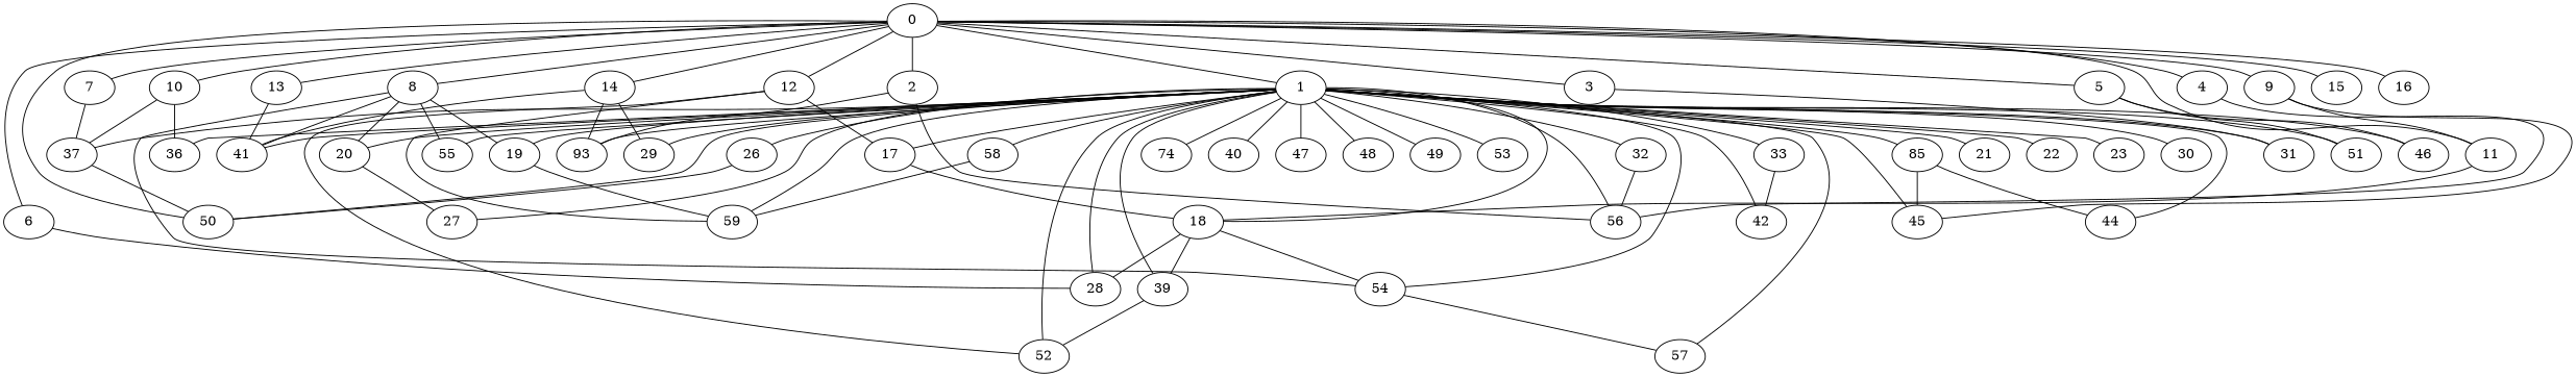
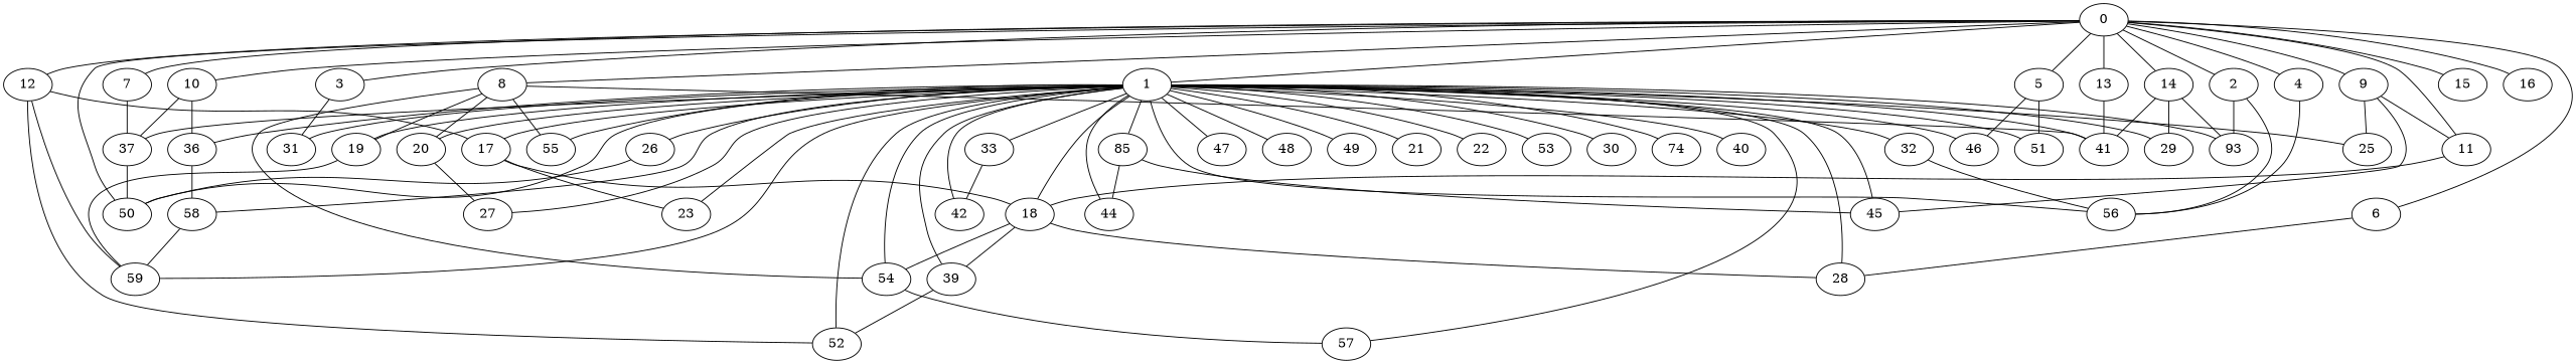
  graph {
    0
    1
    2
    3
    4
    5
    6
    7
    8
    9
    10
    11
    12
    13
    14
    15
    16
    50
    17
    18
    19
    20
    21
    22
    23
+   25
    26
    27
    28
    29
    30
    31
    32
    33
    n35 [label=74]
    n36 [label=85]
    36
    37
    39
    40
    41
    42
    n43 [label=93]
    44
    45
    46
    47
    48
    49
    51
    52
    53
    54
    55
    56
    57
    58
    59
    0 -- 1
    0 -- 2
    0 -- 3
    0 -- 4
    0 -- 5
    0 -- 6
    0 -- 7
    0 -- 8
    0 -- 9
    0 -- 10
    0 -- 11
    0 -- 12
    0 -- 13
    0 -- 14
    0 -- 15
    0 -- 16
    0 -- 50
    1 -- 50
    1 -- 17
    1 -- 18
    1 -- 19
    1 -- 20
    1 -- 21
    1 -- 22
    1 -- 23
+   1 -- 25
    1 -- 26
    1 -- 27
    1 -- 28
    1 -- 29
    1 -- 30
    1 -- 31
    1 -- 32
    1 -- 33
    1 -- n35
    1 -- n36
    1 -- 36
    1 -- 37
    1 -- 39
    1 -- 40
    1 -- 41
    1 -- 42
    1 -- n43
    1 -- 44
    1 -- 45
    1 -- 46
    1 -- 47
    1 -- 48
    1 -- 49
    1 -- 51
    1 -- 52
    1 -- 53
    1 -- 54
    1 -- 55
    1 -- 56
    1 -- 57
    1 -- 58
    1 -- 59
    2 -- n43
    2 -- 56
    3 -- 31
    4 -- 56
    5 -- 46
    5 -- 51
    6 -- 28
    7 -- 37
    8 -- 19
    8 -- 20
    8 -- 41
    8 -- 54
    8 -- 55
    9 -- 11
+   9 -- 25
    9 -- 45
    10 -- 36
    10 -- 37
    11 -- 18
    12 -- 17
    12 -- 52
    12 -- 59
    13 -- 41
    14 -- 29
    14 -- 41
    14 -- n43
    17 -- 18
+   17 -- 23
    18 -- 28
    18 -- 39
    18 -- 54
    19 -- 59
    20 -- 27
    26 -- 50
    32 -- 56
    33 -- 42
    n36 -- 44
    n36 -- 45
+   36 -- 58
    37 -- 50
    39 -- 52
    54 -- 57
    58 -- 59
  }
